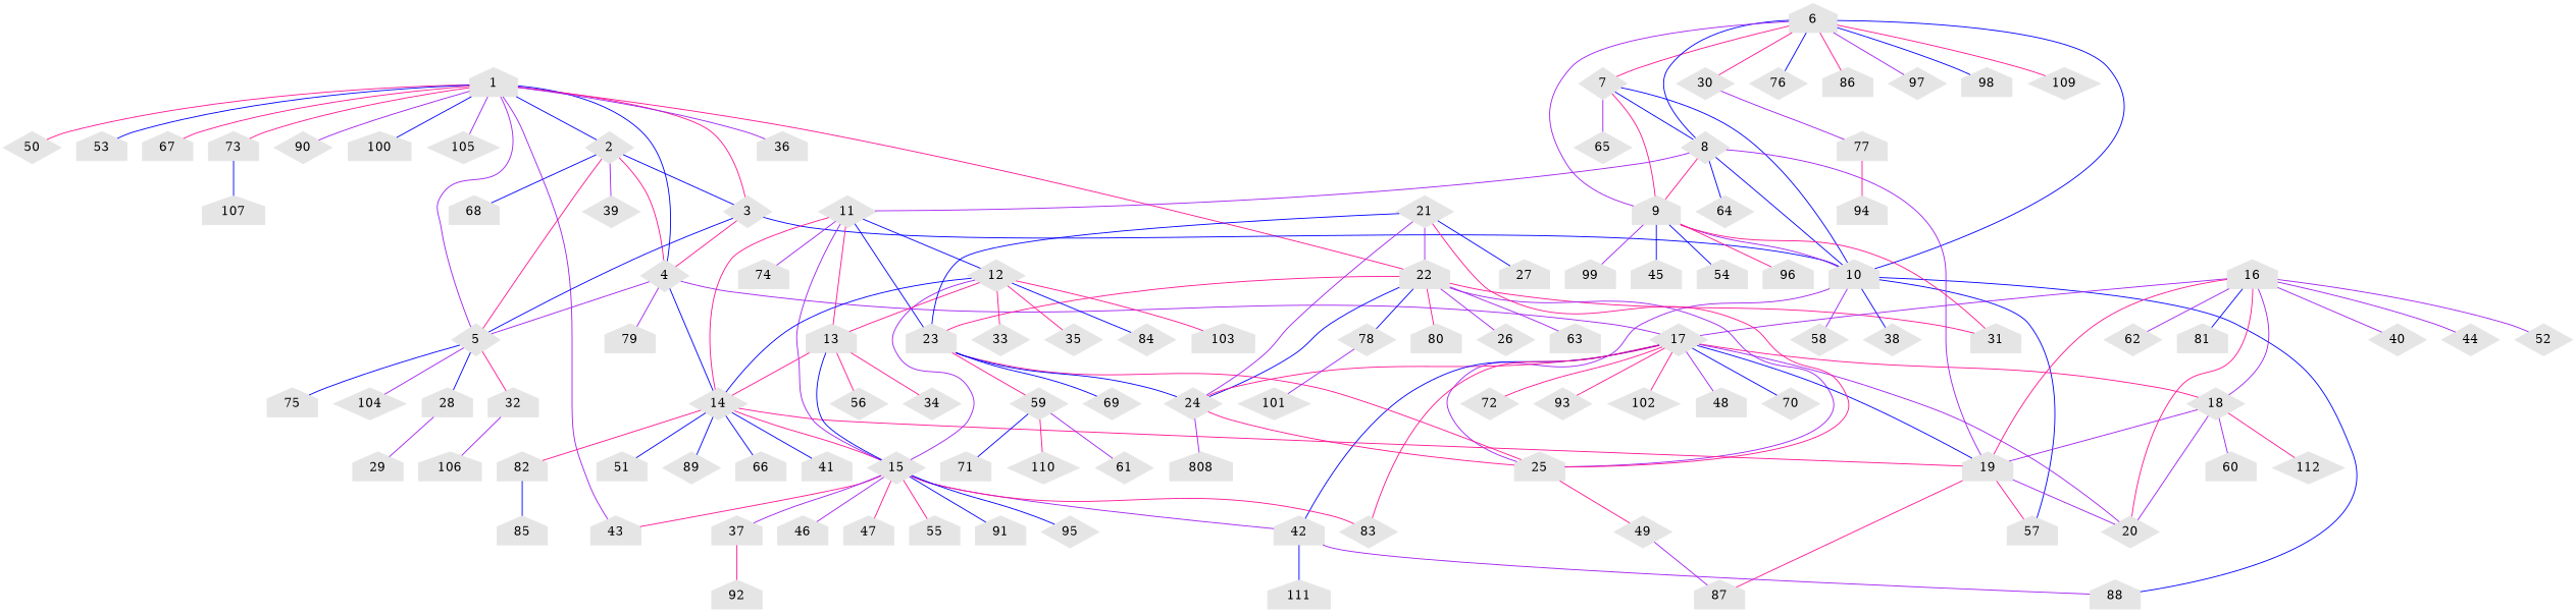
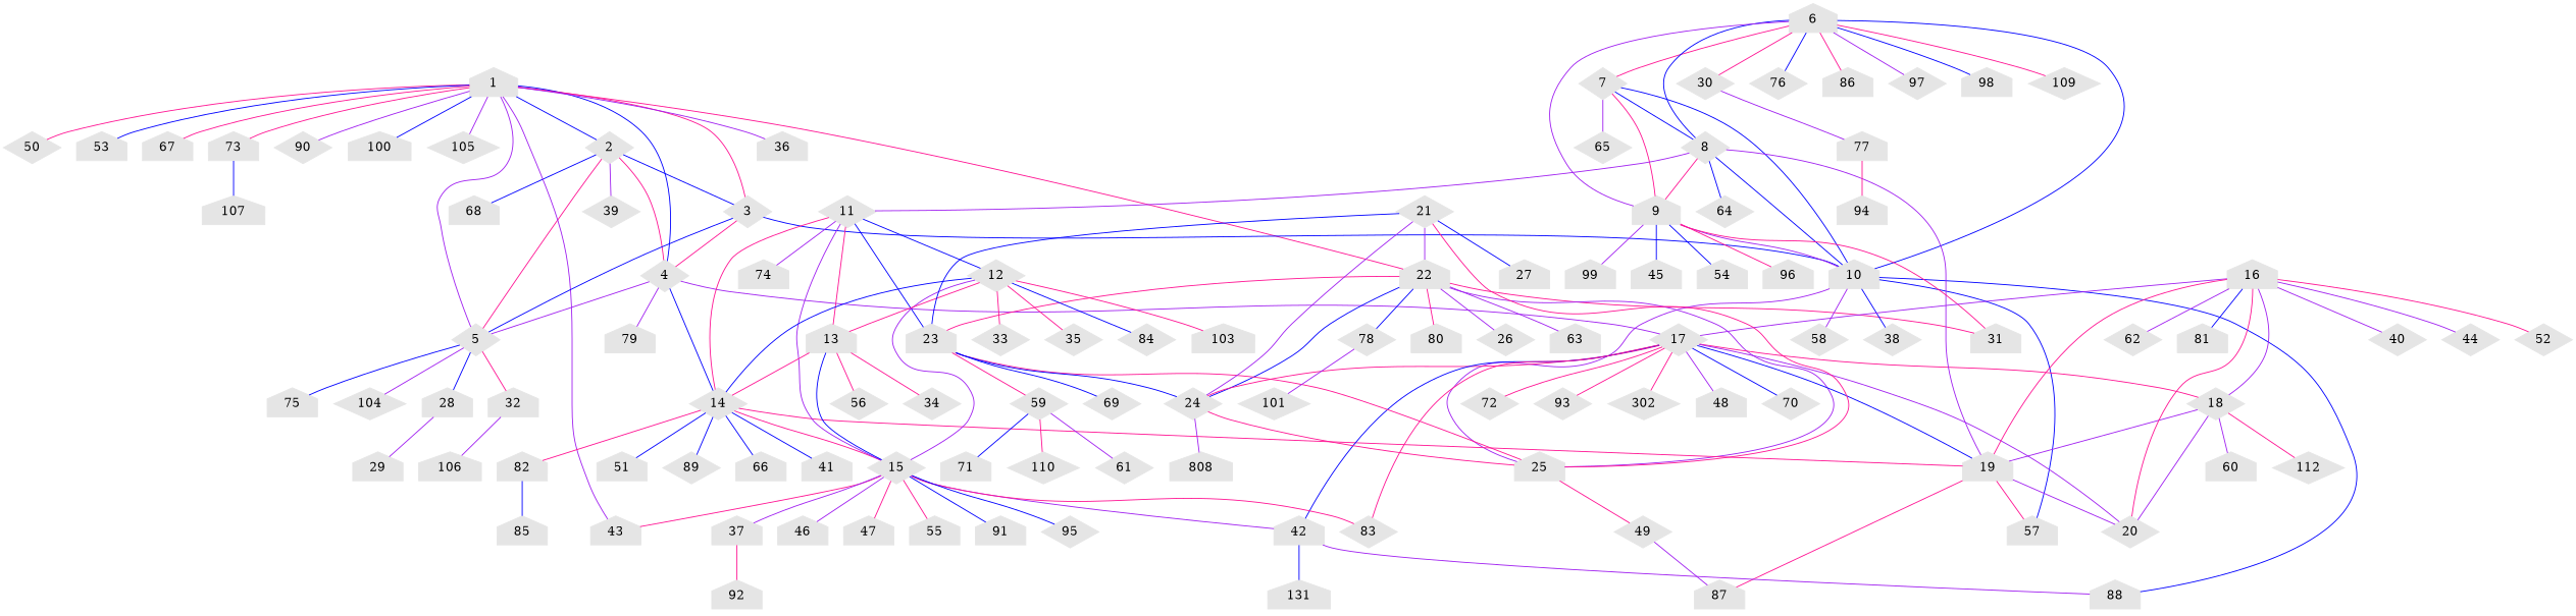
  graph {
    node [color=gray90 shape=house style=filled]
    edge [color=deeppink]
    2 [shape=diamond]
    1
    3 [shape=diamond]
    4 [shape=diamond]
    5 [shape=diamond]
    22
    36
    43
    50 [shape=diamond]
    53
    67
    73
    90 [shape=diamond]
    100
    105 [shape=diamond]
    39 [shape=diamond]
    68
    10
    14 [shape=diamond]
    17 [shape=diamond]
    79
    28
    32
    75
    104 [shape=diamond]
    31
    25
    23
    24 [shape=diamond]
    26 [shape=diamond]
    63
    78 [shape=diamond]
    80
    107
    38 [shape=diamond]
    57
    58 [shape=diamond]
    88
    19
    15 [shape=diamond]
    41
    51
    66
    82
    89 [shape=diamond]
    42
    83 [shape=diamond]
    18 [shape=diamond]
    20 [shape=diamond]
    48
    70 [shape=diamond]
    72 [shape=diamond]
    93 [shape=diamond]
-   102 [shape=diamond]
+   102 [shape=diamond label=302]
    29
    106
    6
    7 [shape=diamond]
    8 [shape=diamond]
    9
    30 [shape=diamond]
    76 [shape=diamond]
    86
    97 [shape=diamond]
    98
    109 [shape=diamond]
    65 [shape=diamond]
    11 [shape=diamond]
    64 [shape=diamond]
    45
    54
    96
    99
    77
    12 [shape=diamond]
    13
    74
    87
    49 [shape=diamond]
    33 [shape=diamond]
    35 [shape=diamond]
    84 [shape=diamond]
    103
    34 [shape=diamond]
    56 [shape=diamond]
    37
    46
    47
    55
    91
    95 [shape=diamond]
    59 [shape=diamond]
    69 [shape=diamond]
    85
    92
-   111
+   111 [label=131]
    16
    40 [shape=diamond]
    44 [shape=diamond]
    52 [shape=diamond]
    62 [shape=diamond]
    81
    60
    112 [shape=diamond]
    n105 [label=808]
    21 [shape=diamond]
    27
    101 [shape=diamond]
    61 [shape=diamond]
    71
    110 [shape=diamond]
    94
    2 -- 3 [color=blue]
    2 -- 4
    2 -- 5
    2 -- 39 [color=purple]
    2 -- 68 [color=blue]
    1 -- 2 [color=blue]
    1 -- 3
    1 -- 4 [color=blue]
    1 -- 5 [color=purple]
    1 -- 22
    1 -- 36 [color=purple]
    1 -- 43 [color=purple]
    1 -- 50
    1 -- 53 [color=blue]
    1 -- 67
    1 -- 73
    1 -- 90 [color=purple]
    1 -- 100 [color=blue]
    1 -- 105 [color=purple]
    3 -- 4
    3 -- 5 [color=blue]
    3 -- 10 [color=blue]
    4 -- 5 [color=purple]
    4 -- 14 [color=blue]
    4 -- 17 [color=purple]
    4 -- 79 [color=purple]
    5 -- 28 [color=blue]
    5 -- 32
    5 -- 75 [color=blue]
    5 -- 104 [color=purple]
    22 -- 31
    22 -- 25 [color=purple]
    22 -- 23
    22 -- 24 [color=blue]
    22 -- 26 [color=purple]
    22 -- 63 [color=purple]
    22 -- 78 [color=blue]
    22 -- 80
    73 -- 107 [color=blue]
    10 -- 25 [color=purple]
    10 -- 38 [color=blue]
    10 -- 57 [color=blue]
    10 -- 58 [color=purple]
    10 -- 88 [color=blue]
    14 -- 19
    14 -- 15
    14 -- 41 [color=blue]
    14 -- 51 [color=blue]
    14 -- 66 [color=blue]
    14 -- 82
    14 -- 89 [color=blue]
    17 -- 24
    17 -- 19 [color=blue]
    17 -- 42 [color=blue]
    17 -- 83
    17 -- 18
    17 -- 20 [color=purple]
    17 -- 48 [color=purple]
    17 -- 70 [color=blue]
    17 -- 72
    17 -- 93
    17 -- 102
    28 -- 29 [color=purple]
    32 -- 106 [color=purple]
    25 -- 49
    23 -- 25
    23 -- 24 [color=blue]
    23 -- 59
    23 -- 69 [color=blue]
    24 -- 25
    24 -- n105 [color=purple]
    78 -- 101 [color=purple]
    19 -- 57
    19 -- 20 [color=purple]
    19 -- 87
    15 -- 43
    15 -- 42 [color=purple]
    15 -- 83
    15 -- 37 [color=purple]
    15 -- 46 [color=purple]
    15 -- 47
    15 -- 55
    15 -- 91 [color=blue]
    15 -- 95 [color=blue]
    82 -- 85 [color=blue]
    42 -- 88 [color=purple]
    42 -- 111 [color=blue]
    18 -- 19 [color=purple]
    18 -- 20 [color=purple]
    18 -- 60 [color=purple]
    18 -- 112
    6 -- 10 [color=blue]
    6 -- 7
    6 -- 8 [color=blue]
    6 -- 9 [color=purple]
    6 -- 30
    6 -- 76 [color=blue]
    6 -- 86
    6 -- 97 [color=purple]
    6 -- 98 [color=blue]
    6 -- 109
    7 -- 10 [color=blue]
    7 -- 8 [color=blue]
    7 -- 9
    7 -- 65 [color=purple]
    8 -- 10 [color=blue]
    8 -- 19 [color=purple]
    8 -- 9
    8 -- 11 [color=purple]
    8 -- 64 [color=blue]
    9 -- 10 [color=purple]
    9 -- 31
    9 -- 45 [color=blue]
    9 -- 54 [color=blue]
    9 -- 96
    9 -- 99 [color=purple]
    30 -- 77 [color=purple]
    11 -- 14
    11 -- 23 [color=blue]
    11 -- 15 [color=purple]
    11 -- 12 [color=blue]
    11 -- 13
    11 -- 74 [color=purple]
    77 -- 94
    12 -- 14 [color=blue]
    12 -- 15 [color=purple]
    12 -- 13
    12 -- 33
    12 -- 35
    12 -- 84 [color=blue]
    12 -- 103
    13 -- 14
    13 -- 15 [color=blue]
    13 -- 34
    13 -- 56
    49 -- 87 [color=purple]
    37 -- 92
    59 -- 61 [color=purple]
    59 -- 71 [color=blue]
    59 -- 110
    16 -- 17 [color=purple]
    16 -- 19
    16 -- 18 [color=purple]
    16 -- 20
    16 -- 40 [color=purple]
    16 -- 44 [color=purple]
-   16 -- 52 [color=purple]
+   16 -- 52
    16 -- 62 [color=purple]
    16 -- 81 [color=blue]
    21 -- 22 [color=purple]
    21 -- 25
    21 -- 23 [color=blue]
    21 -- 24 [color=purple]
    21 -- 27 [color=blue]
  }
